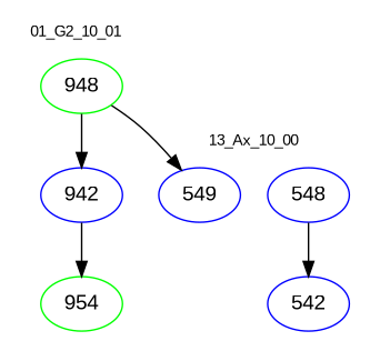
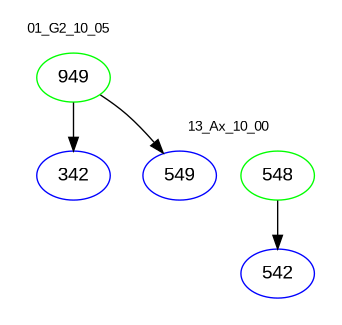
  digraph {
    fontname="Liberation Sans"
    node [color=green fontname="Liberation Sans"]
    edge [color=black fontname="Liberation Sans"]
-   n1 [color=blue label=548]
+   n1 [label=548]
    n2 [color=blue label=542]
    n3 [color=blue label=549]
-   n4 [label=948]
-   n5 [color=blue label=942]
-   n6 [label=954]
+   n4 [label=949]
+   n5 [color=blue label=342]
    subgraph cluster_1 {
      color=white
      fontsize=10
      label="13_Ax_10_00"
      n1
      n2
      n3
    }
    subgraph cluster_2 {
      color=white
      fontsize=10
-     label="01_G2_10_01"
+     label="01_G2_10_05"
      n4
      n5
-     n6
    }
    n1 -> n2
    n4 -> n3
    n4 -> n5
-   n5 -> n6
  }
